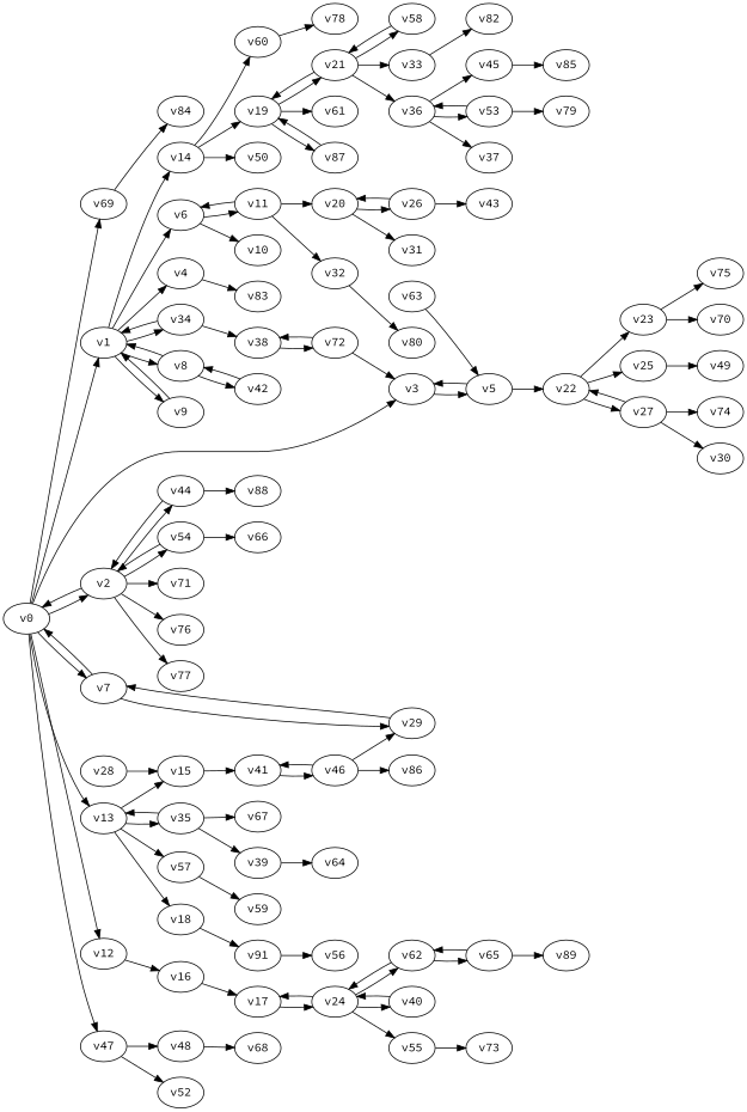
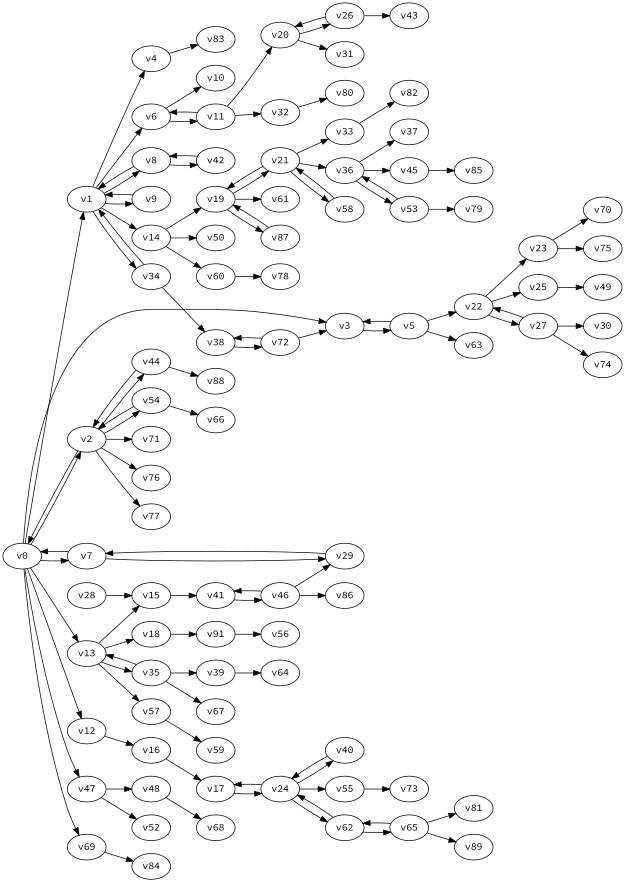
  digraph {
    fontname="Source Code Pro"
    rankdir=LR
    node [fontname="Source Code Pro" player=0 weight=13]
    edge [fontname="Source Code Pro"]
    v0 [weight=1]
    v1 [player=1]
    v2 [weight=1]
    v3 [player=1 weight=-2]
    v7 [player=1 weight=17]
    v12 [weight=9]
    v13 [player=1 weight=-2]
    v47 [player=1 weight=16]
    v69 [player=1 weight=3]
    v4 [weight=9]
    v6 [weight=10]
    v8 [weight=12]
    v9 [player=1]
    v14 [weight=16]
    v34 [weight=9]
    v44 [weight=12]
    v54 [weight=-2]
    v71 [player=1 weight=4]
    v76 [weight=5]
    v77 [player=1 weight=6]
    v5 [player=1 weight=17]
    v29 [player=1 weight=3]
    v16 [weight=14]
    v15 [player=1 weight=4]
    v18 [weight=15]
    v35 [player=1 weight=3]
    v57 [player=1 weight=7]
    v48 [weight=1]
    v52 [weight=12]
    v84 [weight=5]
    v83 [player=1 weight=3]
    v10 [weight=14]
    v11 [player=1 weight=11]
    v42 [weight=1]
    v19 [player=1 weight=14]
    v50 [weight=8]
    v60 [weight=12]
    v38 [weight=8]
    v88 [weight=7]
    v66 [weight=-1]
    v22 [weight=8]
    v63 [player=1 weight=6]
    v23 [player=1 weight=-3]
    v25 [player=1 weight=12]
    v27 [player=1 weight=11]
    v20 [weight=-2]
    v32 [weight=9]
    v26 [weight=9]
    v31 [player=1 weight=11]
    v80
    v17 [player=1 weight=9]
    v41 [player=1 weight=14]
    n53 [label=v91 player=1]
    v39 [player=1 weight=7]
    v67 [player=1]
    v59 [player=1 weight=7]
    v21 [player=1 weight=6]
    v61 [player=1 weight=5]
    v87 [player=1 weight=8]
    v78 [weight=11]
    v28 [weight=15]
    v46 [weight=8]
    v24 [weight=10]
    v40 [weight=0]
    v55 [player=1 weight=4]
    v62 [weight=3]
    v56 [weight=5]
    v33 [player=1 weight=18]
    v36 [weight=4]
    v58 [weight=12]
    v43 [player=1 weight=1]
    v82
    v37 [player=1 weight=6]
    v45 [player=1 weight=6]
    v53 [player=1 weight=8]
    v70
    v75 [player=1 weight=-2]
    v49 [player=1 weight=16]
    v30 [weight=0]
    v74 [weight=7]
    v73 [player=1 weight=11]
    v65 [player=1 weight=7]
    v72 [weight=10]
    v64 [weight=10]
    v85 [player=1 weight=8]
    v79 [player=1 weight=2]
    v86 [weight=16]
    v68 [weight=10]
+   v81 [player=1 weight=7]
    v89 [player=1 weight=3]
    v0 -> v1
    v0 -> v2
    v0 -> v3
    v0 -> v7
    v0 -> v12
    v0 -> v13
    v0 -> v47
    v0 -> v69
    v1 -> v4
    v1 -> v6
    v1 -> v8
    v1 -> v9
    v1 -> v14
    v1 -> v34
    v2 -> v0
    v2 -> v44
    v2 -> v54
    v2 -> v71
    v2 -> v76
    v2 -> v77
    v3 -> v5
    v7 -> v0
    v7 -> v29
    v12 -> v16
    v13 -> v15
    v13 -> v18
    v13 -> v35
    v13 -> v57
    v47 -> v48
    v47 -> v52
    v69 -> v84
    v4 -> v83
    v6 -> v10
    v6 -> v11
    v8 -> v1
    v8 -> v42
    v9 -> v1
    v14 -> v19
    v14 -> v50
    v14 -> v60
    v34 -> v1
    v34 -> v38
    v44 -> v2
    v44 -> v88
    v54 -> v2
    v54 -> v66
    v5 -> v3
    v5 -> v22
-   v63 -> v5
+   v5 -> v63
    v29 -> v7
    v16 -> v17
    v15 -> v41
    v18 -> n53
    v35 -> v13
    v35 -> v39
    v35 -> v67
    v57 -> v59
    v48 -> v68
    v11 -> v6
    v11 -> v20
    v11 -> v32
    v42 -> v8
    v19 -> v21
    v19 -> v61
    v19 -> v87
    v60 -> v78
    v38 -> v72
    v22 -> v23
    v22 -> v25
    v22 -> v27
    v23 -> v70
    v23 -> v75
    v25 -> v49
    v27 -> v22
    v27 -> v30
    v27 -> v74
    v20 -> v26
    v20 -> v31
    v32 -> v80
    v26 -> v20
    v26 -> v43
    v17 -> v24
    v41 -> v46
    n53 -> v56
    v39 -> v64
    v21 -> v19
    v21 -> v33
    v21 -> v36
    v21 -> v58
    v87 -> v19
    v28 -> v15
    v46 -> v29
    v46 -> v41
    v46 -> v86
    v24 -> v17
    v24 -> v40
    v24 -> v55
    v24 -> v62
    v40 -> v24
    v55 -> v73
    v62 -> v24
    v62 -> v65
    v33 -> v82
    v36 -> v37
    v36 -> v45
    v36 -> v53
    v58 -> v21
    v45 -> v85
    v53 -> v36
    v53 -> v79
    v65 -> v62
+   v65 -> v81
    v65 -> v89
    v72 -> v3
    v72 -> v38
  }
